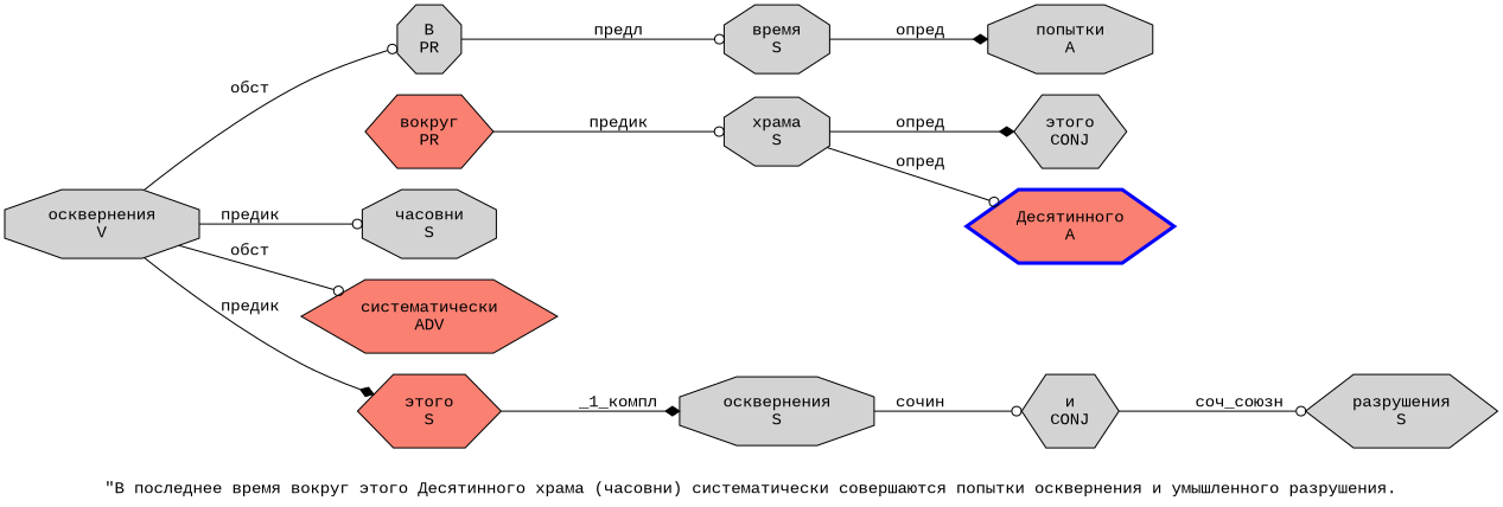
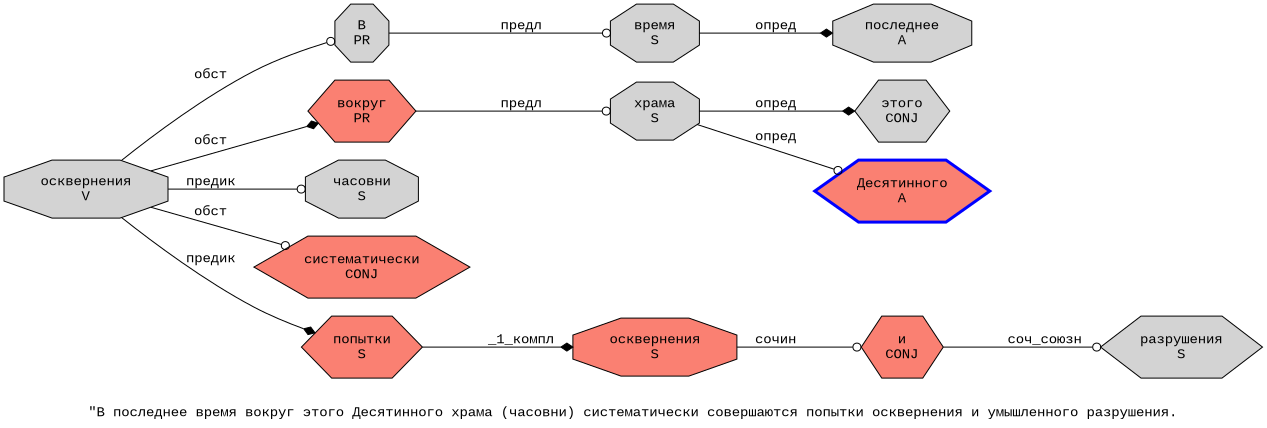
  digraph {
    fontname="Liberation Mono"
    label="\"В последнее время вокруг этого Десятинного храма (часовни) систематически совершаются попытки осквернения и умышленного разрушения."
    rankdir=LR
    node [fillcolor=lightgrey fontname="Liberation Mono" penwidth=1 shape=octagon style=filled]
    edge [arrowhead=odot fontname="Liberation Mono"]
    n1 [label="В\nPR"]
    n2 [label="время\nS"]
-   n3 [label="попытки\nA"]
+   n3 [label="последнее\nA"]
    n4 [fillcolor=salmon label="вокруг\nPR" shape=hexagon]
    n5 [label="храма\nS"]
    n6 [label="этого\nCONJ" shape=hexagon]
    n7 [color=blue fillcolor=salmon label="Десятинного\nA" penwidth=3 shape=hexagon]
    n8 [label="часовни\nS"]
-   n9 [fillcolor=salmon label="систематически\nADV" shape=hexagon]
+   n9 [fillcolor=salmon label="систематически\nCONJ" shape=hexagon]
    n10 [label="осквернения\nV"]
-   n11 [fillcolor=salmon label="этого\nS" shape=hexagon]
-   n12 [label="осквернения\nS"]
-   n13 [label="и\nCONJ" shape=hexagon]
+   n11 [fillcolor=salmon label="попытки\nS" shape=hexagon]
+   n12 [fillcolor=salmon label="осквернения\nS"]
+   n13 [fillcolor=salmon label="и\nCONJ" shape=hexagon]
    n14 [label="разрушения\nS" shape=hexagon]
    n1 -> n2 [label="предл"]
    n2 -> n3 [arrowhead=diamond label="опред"]
-   n4 -> n5 [label="предик"]
+   n4 -> n5 [label="предл"]
    n5 -> n6 [arrowhead=diamond label="опред"]
    n5 -> n7 [label="опред"]
    n10 -> n1 [label="обст"]
+   n10 -> n4 [arrowhead=diamond label="обст"]
    n10 -> n8 [label="предик"]
    n10 -> n9 [label="обст"]
    n10 -> n11 [arrowhead=diamond label="предик"]
    n11 -> n12 [arrowhead=diamond label="_1_компл"]
    n12 -> n13 [label="сочин"]
    n13 -> n14 [label="соч_союзн"]
  }
